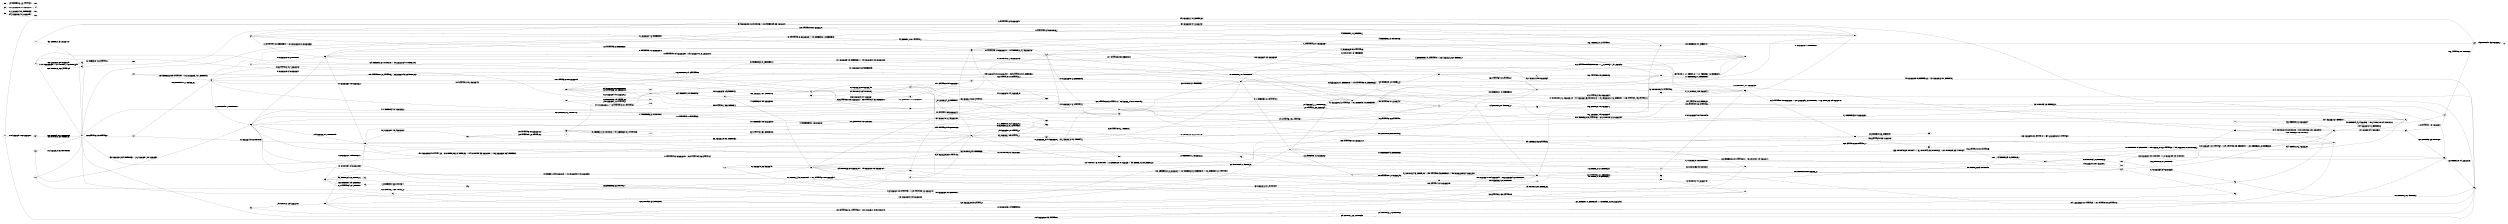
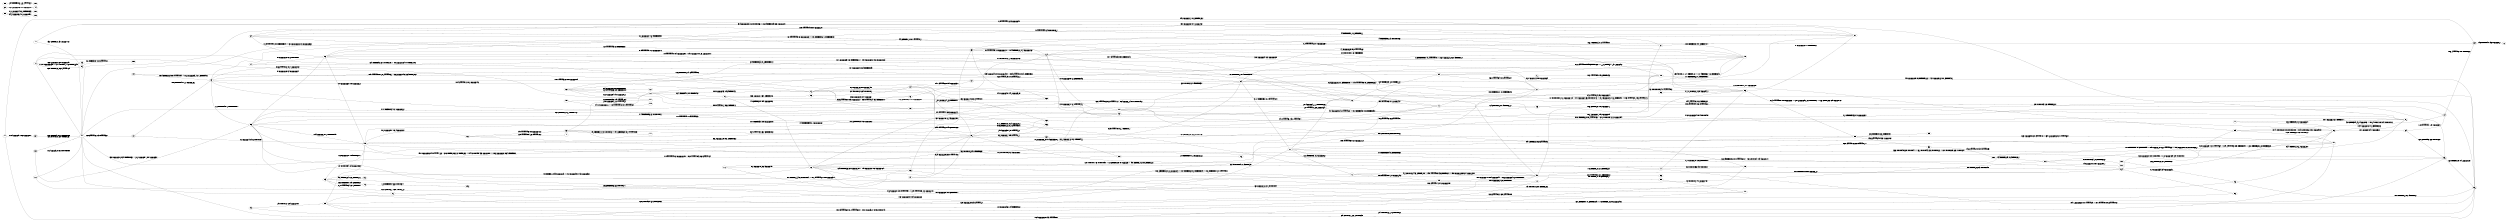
  graph {
    fontname="DejaVu Sans Mono"
    rankdir=LR
    node [fontname="DejaVu Sans Mono"]
    edge [fontname="DejaVu Sans Mono"]
    n72
    n294
    n311
    n191 [label=n196]
    n318
    n81
    n327
    n67
    n104 [label=n804]
    n301
    n84
    n65
    n354
    n208
    n211
    n264
    n335
    n157
    n266
    n19
    n62
    n353
    n188
    n331
    n225
    n249
    n282
    n262
    n7
    n85
    n154
    n317
    n361
    n98
    n358
    n356
    n378
    n16
    n26
    n6
    n297
    n152
    n38
    n334
    n94
    n14
    n69
    n319
    n323
    n35
    n29
    n320
    n349
    n59
    n289
    n283
    n273
    n277
    n328
    n192
    n352
    n9
    n88
    n121
    n149
    n78
    n212
    n215
    n342
    n172
    n275
    n18
    n223
    n363
    n360
    n0
    n183
    n245
    n75
    n295
    n25
    n195
    n284
    n290
    n224
    n1
    n338
    n163
    n150
    n251
    n355
    n70
    n247
    n20
    n257
    n15
    n74
    n110
    n101
    n112
    n77
    n162
    n68
    n79
    n120
    n100
    n313
    n326
    n72 -- n294 [label="[1.0,12.266666666666639] U [6977.900000009747,7662.233333345498]"]
    n72 -- n311 [label="[3612.8333333311434,3668.499999997759]"]
    n72 -- n191 [label="[5052.466666667516,5100.766666667691]"]
    n294 -- n318 [label="[3454.333333331287,3488.699999997922]"]
    n311 -- n81 [label="[1638.599999999605,1691.399999999557]"]
    n311 -- n327 [label="[7502.600000009763,7541.6333333432385]"]
    n311 -- n67 [label="[2282.2999999990193,2323.7666666656487]"]
    n311 -- n104 [label="[2920.8666666651056,3911.3999999977455] U [5086.033333334305,5143.733333334515] U [7399.600000009388,9585.666666662082] U [10843.566666666658,10859.033333333382]"]
    n311 -- n301 [label="[1320.6999999998663,1344.0999999998628] U [12721.766666695417,12733.600000028791]"]
    n311 -- n84 [label="[3012.866666665022,3071.466666664968]"]
    n311 -- n65 [label="[1707.7333333328759,1767.2666666661546]"]
    n81 -- n85 [label="[1326.3333333331907,1404.0666666664654]"]
    n327 -- n354 [label="[5566.000000002908,5588.100000002977] U [5642.200000002995,5705.1000000032245] U [6201.800000005031,6652.700000006672]"]
    n327 -- n26 [label="[4167.09999999967,4560.466666667549]"]
    n327 -- n14 [label="[4266.933333332306,4343.666666665854]"]
    n67 -- n38 [label="[2888.233333331802,2970.4333333317277]"]
    n104 -- n72 [label="[6191.733333338925,6278.700000005702] U [7326.566666676059,7370.033333342806]"]
    n104 -- n84 [label="[1471.8666666664237,1535.6333333330322]"]
    n104 -- n262 [label="[3439.2999999979675,3567.6333333311836]"]
    n104 -- n150 [label="[3063.5333333316426,3141.5999999982378]"]
    n104 -- n251 [label="[3754.866666664347,3833.899999997644]"]
    n104 -- n355 [label="[4192.966666665983,4272.099999999445]"]
    n301 -- n353 [label="[652.6666666667466,670.4000000000839]"]
    n65 -- n247 [label="[1917.6999999993513,1989.2666666659527]"]
    n354 -- n208 [label="[10.833333333333309,36.33333333333358]"]
    n354 -- n211 [label="[142.03333333332955,217.86666666665857]"]
    n354 -- n264 [label="[652.1333333334131,739.4666666667663]"]
    n208 -- n81 [label="[876.3666666667973,911.5000000001387]"]
    n208 -- n335 [label="[119.96666666666412,148.3333333333292]"]
    n208 -- n157 [label="[1170.8333333326912,1183.1666666660228]"]
    n208 -- n266 [label="[1024.8666666667307,1034.9666666667251]"]
    n211 -- n19 [label="[552.200000000057,573.9333333333952]"]
    n211 -- n62 [label="[422.9666666666944,446.13333333336624]"]
    n211 -- n353 [label="[365.1000000000145,390.2333333333536]"]
    n264 -- n188 [label="[2942.1999999984196,2960.3666666650697]"]
    n335 -- n331 [label="[10.09999999999998,51.26666666666713] U [3612.9999999978095,3668.599999997759]"]
    n335 -- n225 [label="[31.26666666666688,59.26666666666669]"]
    n335 -- n249 [label="[17.933333333333355,43.00000000000034]"]
    n157 -- n335 [label="[17.19999999999999,70.19999999999959]"]
-   n211 -- n282 [label="[921.9666666663185,942.099999999651] U [1043.233333332902,1186.1333333328898]"]
+   n157 -- n282 [label="[921.9666666663185,942.099999999651] U [1043.233333332902,1186.1333333328898]"]
    n266 -- n262 [label="[290.89999999999935,323.26666666667165]"]
    n266 -- n7 [label="[1423.7999999998003,1458.8999999997686]"]
    n19 -- n327 [label="[3404.7333333313322,3448.8999999979587]"]
    n19 -- n264 [label="[192.26666666666003,236.33333333332465] U [961.1666666663045,1020.4333333329624]"]
    n19 -- n62 [label="[85.86666666666606,111.43333333333128] U [191.89999999999338,334.63333333334356]"]
    n19 -- n85 [label="[168.63333333332804,197.59999999999306]"]
    n62 -- n317 [label="[27.833333333333456,84.23333333333282]"]
    n62 -- n334 [label="[25.000000000000085,92.79999999999815]"]
    n353 -- n358 [label="[291.1999999999977,350.5666666666779]"]
    n353 -- n215 [label="[619.0333333334055,638.0666666667431] U [719.3666666667617,826.2666666667859]"]
    n353 -- n342 [label="[2506.5999999988157,2523.5999999988003]"]
    n188 -- n72 [label="[3165.5999999982164,3247.4666666648086]"]
    n188 -- n16 [label="[2679.7333333319916,2713.333333331961]"]
    n331 -- n154 [label="[48.03333333333307,246.06666666666464]"]
    n225 -- n208 [label="[100.66666666666522,113.2666666666645]"]
    n225 -- n19 [label="[50.933333333333486,104.53333333333167]"]
    n249 -- n211 [label="[227.36666666665803,245.53333333332395]"]
    n249 -- n157 [label="[111.06666666666437,164.09999999999494]"]
    n249 -- n225 [label="[8.099999999999987,139.16666666666302] U [392.76666666671713,463.4666666667122]"]
    n249 -- n317 [label="[9.833333333333314,59.80000000000058]"]
    n282 -- n85 [label="[979.5333333332748,1001.7999999999274]"]
    n282 -- n38 [label="[4383.90000000404,4417.033333337462] U [4727.933333338567,4756.033333338596]"]
    n262 -- n188 [label="[4008.066666665826,4040.1999999991945]"]
    n262 -- n6 [label="[3741.4333333312734,3769.7666666646364]"]
    n262 -- n172 [label="[904.3333333334704,961.20000000015] U [1976.633333332631,2041.7999999992383]"]
    n85 -- n335 [label="[147.63333333332923,242.03333333332387]"]
    n85 -- n62 [label="[127.06666666666372,152.93333333332893]"]
    n85 -- n94 [label="[2219.6999999990767,2234.8666666657296]"]
    n317 -- n225 [label="[7.099999999999991,59.300000000000544]"]
    n361 -- n225 [label="[8.099999999999987,26.766666666666776]"]
    n361 -- n249 [label="[8.099999999999987,22.36666666666672] U [229.93333333332484,294.96666666666766]"]
    n361 -- n317 [label="[9.933333333333314,26.43333333333344]"]
    n361 -- n98 [label="[1201.166666666629,1243.6666666666158]"]
    n361 -- n358 [label="[1652.1999999994903,1702.3999999994624]"]
    n98 -- n67 [label="[2155.6333333324687,2186.066666665774]"]
    n98 -- n353 [label="[1216.4333333333225,1245.4666666666294] U [1287.333333333258,1341.3333333332089] U [1364.333333333188,1411.099999999812]"]
    n98 -- n85 [label="[1186.4333333333052,1205.066666666625]"]
    n98 -- n356 [label="[215.79999999999202,278.43333333332816]"]
    n98 -- n378 [label="[911.033333333472,990.5333333334894]"]
    n358 -- n16 [label="[1224.5333333332671,1271.8666666665831]"]
    n378 -- n301 [label="[759.000000000104,792.4666666667782]"]
    n16 -- n353 [label="[978.5333333334873,1039.6666666668136]"]
-   n16 -- n94 [label="[3505.466666664574,3537.4333333312115]"]
+   n16 -- n163 [label="[3505.466666664574,3537.4333333312115]"]
    n26 -- n335 [label="[19.033333333333392,54.26666666666665]"]
    n26 -- n249 [label="[23.23333333333345,101.93333333333182]"]
    n26 -- n6 [label="[3089.299999998286,3176.466666664967]"]
    n26 -- n297 [label="[4539.133333334396,4622.733333334424]"]
    n6 -- n62 [label="[360.23333333334676,406.83333333335736]"]
    n6 -- n353 [label="[613.700000000071,736.0000000000988] U [762.5333333334382,887.8666666668] U [913.6333333334725,1023.4333333334667]"]
    n6 -- n152 [label="[769.5000000001064,807.9333333334484]"]
    n297 -- n62 [label="[1656.299999999589,1678.6999999995687]"]
    n297 -- n282 [label="[8048.766666678416,8088.066666678559]"]
    n297 -- n38 [label="[3042.5999999983283,3093.5333333316153] U [4446.433333334577,4491.46666666795]"]
    n152 -- n264 [label="[608.2000000000697,668.8333333334168]"]
    n152 -- n282 [label="[27.000000000000114,164.86666666667418] U [173.166666666675,356.30000000002775] U [1040.3666666662496,1145.433333332918] U [1163.8999999995874,1315.1999999995794]"]
    n38 -- n211 [label="[225.6999999999915,255.6999999999908]"]
    n38 -- n19 [label="[16.633333333333322,92.49999999999902] U [3458.7666666646164,3522.9333333312247]"]
    n38 -- n249 [label="[94.36666666666433,135.89999999999665]"]
    n38 -- n361 [label="[14.099999999999966,117.26666666666357]"]
    n334 -- n208 [label="[114.56666666666443,173.96666666666104]"]
    n334 -- n225 [label="[20.000000000000014,48.266666666667085]"]
    n334 -- n249 [label="[20.000000000000014,51.7333333333338]"]
    n334 -- n317 [label="[37.26666666666681,73.73333333333325]"]
    n334 -- n328 [label="[2049.2999999992317,2102.36666666585] U [4033.4666666665985,4057.833333333326] U [7655.633333343653,8693.366666680762]"]
    n94 -- n84 [label="[2864.4666666651574,2906.266666665119]"]
    n94 -- n65 [label="[2365.6666666656106,2377.2666666656]"]
    n94 -- n188 [label="[2821.8666666651957,2895.933333331795]"]
    n94 -- n121 [label="[3158.5999999982228,3195.266666664856] U [3238.3999999981497,3360.133333331373]"]
    n94 -- n149 [label="[3762.266666664856,3782.566666664911]"]
    n14 -- n335 [label="[811.7333333334494,936.0000000000879] U [1204.0999999999842,1280.8666666665972]"]
    n14 -- n98 [label="[947.5000000001469,985.4333333334818] U [1913.999999999313,1958.533333332637] U [3383.0666666646853,3507.7666666645723]"]
    n14 -- n349 [label="[1271.0333333332728,1338.7666666665446]"]
    n14 -- n290 [label="[1332.3999999998837,1410.0666666664795]"]
    n69 -- n225 [label="[16.09999999999996,113.83333333333029] U [152.66666666666626,215.26666666666355]"]
    n69 -- n249 [label="[26.46666666666677,145.93333333332933]"]
    n69 -- n317 [label="[16.09999999999996,56.96666666666698]"]
    n69 -- n361 [label="[16.09999999999996,36.13333333333358]"]
    n69 -- n26 [label="[16.09999999999996,85.86666666666606] U [108.43333333333145,143.0333333333295]"]
    n319 -- n19 [label="[27.300000000000114,207.16666666666603]"]
    n319 -- n323 [label="[12603.133333361651,12631.00000002842]"]
    n319 -- n35 [label="[10779.000000021682,10812.300000021803] U [11291.600000023545,11314.066666690296]"]
    n319 -- n29 [label="[9508.633333350394,9541.96666668385] U [12264.900000027088,12297.300000027206]"]
    n323 -- n266 [label="[1383.8999999998368,1482.2666666664143]"]
    n323 -- n320 [label="[111.1333333333313,137.6333333333298] U [3391.066666664678,3456.7999999979515] U [8706.366666680808,11788.800000025354]"]
    n35 -- n327 [label="[2538.6999999987866,2581.3999999987477]"]
    n35 -- n84 [label="[1699.7666666662162,1734.5333333328515]"]
    n35 -- n349 [label="[1600.266666666307,1678.199999999569] U [2199.499999999095,2330.0333333323097] U [4022.8333333335236,4060.333333333523]"]
    n35 -- n59 [label="[4340.4666666653,4390.766666665366]"]
    n29 -- n289 [label="[2056.499999999225,2103.033333332516]"]
    n320 -- n349 [label="[7981.566666678172,8020.766666678314]"]
    n320 -- n212 [label="[371.3000000000159,411.63333333335845]"]
    n320 -- n215 [label="[2108.6999999991776,2176.8666666657823]"]
    n349 -- n327 [label="[2658.9333333320105,2720.0999999986216] U [7152.60000000849,7229.966666675437]"]
    n349 -- n319 [label="[7250.266666675511,7373.700000009293] U [7469.666666676309,7519.900000009827]"]
    n349 -- n342 [label="[248.06666666665686,269.8666666666595]"]
    n59 -- n354 [label="[6612.433333339858,6675.300000006752]"]
    n59 -- n29 [label="[4463.899999998949,4480.766666665627]"]
    n289 -- n188 [label="[3654.7333333321694,3748.99999999888]"]
    n289 -- n15 [label="[19513.33333332987,19558.86666666254]"]
    n283 -- n273 [label="[19.0,68.66666666666644] U [82.99999999999943,130.49999999999687]"]
    n283 -- n277 [label="[1678.2333333329025,1791.7999999994656]"]
    n328 -- n327 [label="[3197.633333331521,3253.599999998136]"]
    n328 -- n262 [label="[600.5333333334013,625.4000000000736]"]
    n328 -- n323 [label="[2605.766666665392,2631.699999998702] U [3591.4666666663156,3617.7999999996587]"]
    n328 -- n192 [label="[6325.033333338812,6354.833333338921]"]
    n328 -- n352 [label="[19605.599999995193,19658.766666661086]"]
    n352 -- n338 [label="[19545.099999996073,19609.699999995133]"]
    n9 -- n225 [label="[23.36666666666673,35.40000000000023]"]
    n9 -- n6 [label="[221.46666666665837,262.83333333332524] U [1101.3666666662061,1165.0666666661652]"]
    n88 -- n85 [label="[1308.9333333325258,1333.7999999991919] U [2254.3666666653694,2761.4333333319005]"]
    n88 -- n94 [label="[1392.9999999998283,1418.4999999998054] U [6534.5666666729085,6859.833333340757]"]
    n121 -- n335 [label="[3588.533333331165,3644.3333333311143]"]
    n121 -- n26 [label="[3585.1999999978348,3667.29999999776] U [3689.566666664419,3728.1333333310904]"]
    n121 -- n35 [label="[3128.133333331584,3188.4999999981956] U [5104.000000001037,5141.266666667839]"]
    n149 -- n104 [label="[1929.2999999993408,1992.5333333326168]"]
    n149 -- n157 [label="[1970.0666666659702,1994.0666666659483]"]
    n149 -- n29 [label="[3136.999999998979,3162.6999999989616]"]
    n149 -- n150 [label="[3261.566666664796,3285.499999998107]"]
    n78 -- n311 [label="[5957.433333338434,5976.166666671757]"]
    n78 -- n67 [label="[33.966666666666875,57.50000000000055] U [3450.9333333312898,3505.766666664573]"]
    n215 -- n361 [label="[500.76666666671207,549.9666666667232]"]
    n275 -- n354 [label="[513.4333333333817,734.5333333334319] U [786.3333333334435,881.5666666667985]"]
    n275 -- n353 [label="[814.0666666667834,856.966666666793]"]
    n275 -- n18 [label="[661.8000000000819,717.933333333428]"]
    n18 -- n211 [label="[333.60000000000736,373.3000000000164]"]
    n18 -- n349 [label="[821.2333333334515,869.8000000001292]"]
    n223 -- n208 [label="[437.2000000000309,459.06666666670253]"]
    n223 -- n264 [label="[409.1000000000245,448.40000000003346]"]
    n223 -- n62 [label="[282.16666666666237,320.5333333333377]"]
    n223 -- n215 [label="[535.5333333333866,555.2000000000577]"]
    n223 -- n18 [label="[428.16666666669556,473.93333333337256]"]
    n363 -- n188 [label="[2759.3999999985863,2801.0333333318813]"]
    n363 -- n297 [label="[3039.6666666649976,3112.5666666649317] U [3329.699999998067,3349.4333333313825]"]
    n363 -- n38 [label="[3077.6999999982963,3133.2333333315796]"]
    n363 -- n277 [label="[1675.066666666239,1921.2666666660145]"]
    n363 -- n121 [label="[3321.3999999980747,3356.733333331376]"]
    n363 -- n360 [label="[309.1666666666685,322.53333333333813]"]
    n0 -- n208 [label="[316.00000000000335,384.2666666666855]"]
    n0 -- n264 [label="[1091.4666666662552,1121.799999999592] U [2272.09999999881,2306.5999999987857]"]
    n0 -- n334 [label="[1786.8666666665529,1881.9000000000988]"]
    n0 -- n18 [label="[316.00000000000335,393.700000000021]"]
    n183 -- n245 [label="[525.4333333333843,533.4333333333861]"]
    n245 -- n264 [label="[3720.333333331045,3767.933333331004]"]
    n245 -- n35 [label="[3499.733333331246,3544.866666664538]"]
    n75 -- n295 [label="[475.3333333333729,555.2000000000577]"]
    n25 -- n264 [label="[509.6000000000474,562.4000000000593]"]
    n25 -- n223 [label="[489.0000000000427,508.9666666667138]"]
    n195 -- n208 [label="[675.3666666667517,713.9333333334271]"]
    n195 -- n353 [label="[701.0333333334243,959.366666666669] U [1760.0666666659738,1795.2666666659552]"]
    n195 -- n75 [label="[1350.8333333332002,1391.533333333163]"]
    n195 -- n284 [label="[934.2333333334769,1043.4333333334114]"]
    n195 -- n290 [label="[1145.96666666672,1211.3999999999937] U [4019.999999998088,4048.666666664781]"]
    n195 -- n224 [label="[1407.1999999998159,1431.433333333127]"]
    n290 -- n98 [label="[1200.0666666666707,1233.9666666666399] U [2345.666666665629,2408.833333332238]"]
    n290 -- n1 [label="[1372.2666666665143,1436.733333333122]"]
    n224 -- n98 [label="[1433.8666666664583,1592.699999999647]"]
    n1 -- n335 [label="[1057.5666666666818,1108.9666666666665]"]
    n1 -- n0 [label="[786.6333333334436,842.6333333334563]"]
    n338 -- n320 [label="[699.3333333334239,736.9333333334324]"]
    n163 -- n149 [label="[631.9000000000751,663.9000000000824]"]
    n150 -- n152 [label="[1914.899999999354,1966.499999999307]"]
    n251 -- n208 [label="[3854.3666666643408,3875.4333333310365]"]
    n251 -- n19 [label="[3603.099999997818,3644.733333331114]"]
    n251 -- n331 [label="[3724.7666666643745,3775.7333333309944]"]
    n355 -- n94 [label="[4432.466666666469,4456.233333333172]"]
    n70 -- n104 [label="[3439.8666666646336,3508.7999999979043]"]
    n70 -- n245 [label="[792.0000000001115,830.1333333334536]"]
    n247 -- n84 [label="[2099.499999999186,2166.733333332458]"]
    n247 -- n85 [label="[1738.7999999995143,1803.2666666661219]"]
    n20 -- n323 [label="[1869.2666666660618,1969.7999999993037]"]
    n20 -- n289 [label="[2196.2666666657647,2224.5333333324056]"]
    n20 -- n257 [label="[1720.966666666197,1815.266666666111]"]
    n257 -- n311 [label="[1665.2333333329143,1716.033333332868]"]
    n74 -- n282 [label="[1875.7999999993892,1906.533333332695]"]
    n110 -- n101 [label="[2246.466666665719,2264.2333333323695]"]
    n110 -- n112 [label="[8994.166666681856,9014.666666681931]"]
    n77 -- n84 [label="[2377.0666666656,2431.733333332217]"]
    n77 -- n35 [label="[2345.133333332296,2411.566666665569]"]
    n162 -- n311 [label="[6175.200000004934,6237.733333338495]"]
    n162 -- n335 [label="[3538.8666666657004,3591.1333333323855] U [4264.166666665237,4318.766666665358]"]
    n68 -- n79 [label="[2150.4666666658063,2170.366666665788]"]
    n120 -- n100 [label="[4239.2333333312245,4445.499999998641]"]
    n313 -- n311 [label="[12409.56666669428,13573.300000030338]"]
    n313 -- n104 [label="[11511.500000024347,11538.700000024446]"]
    n326 -- n334 [label="[17470.400000026264,17537.966666691947]"]
  }
